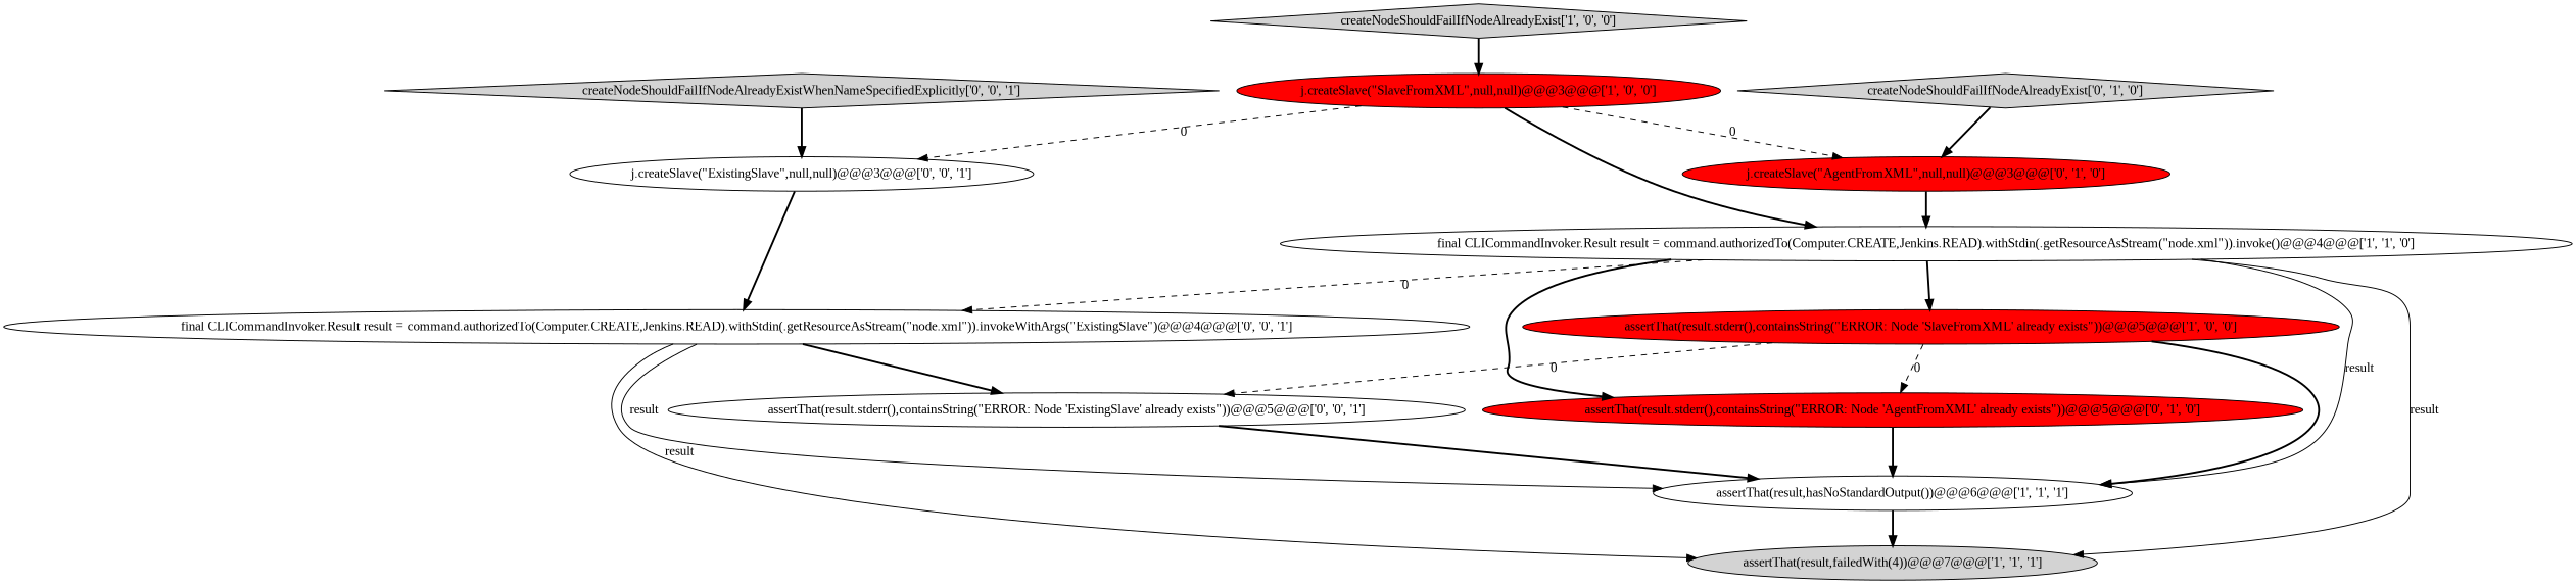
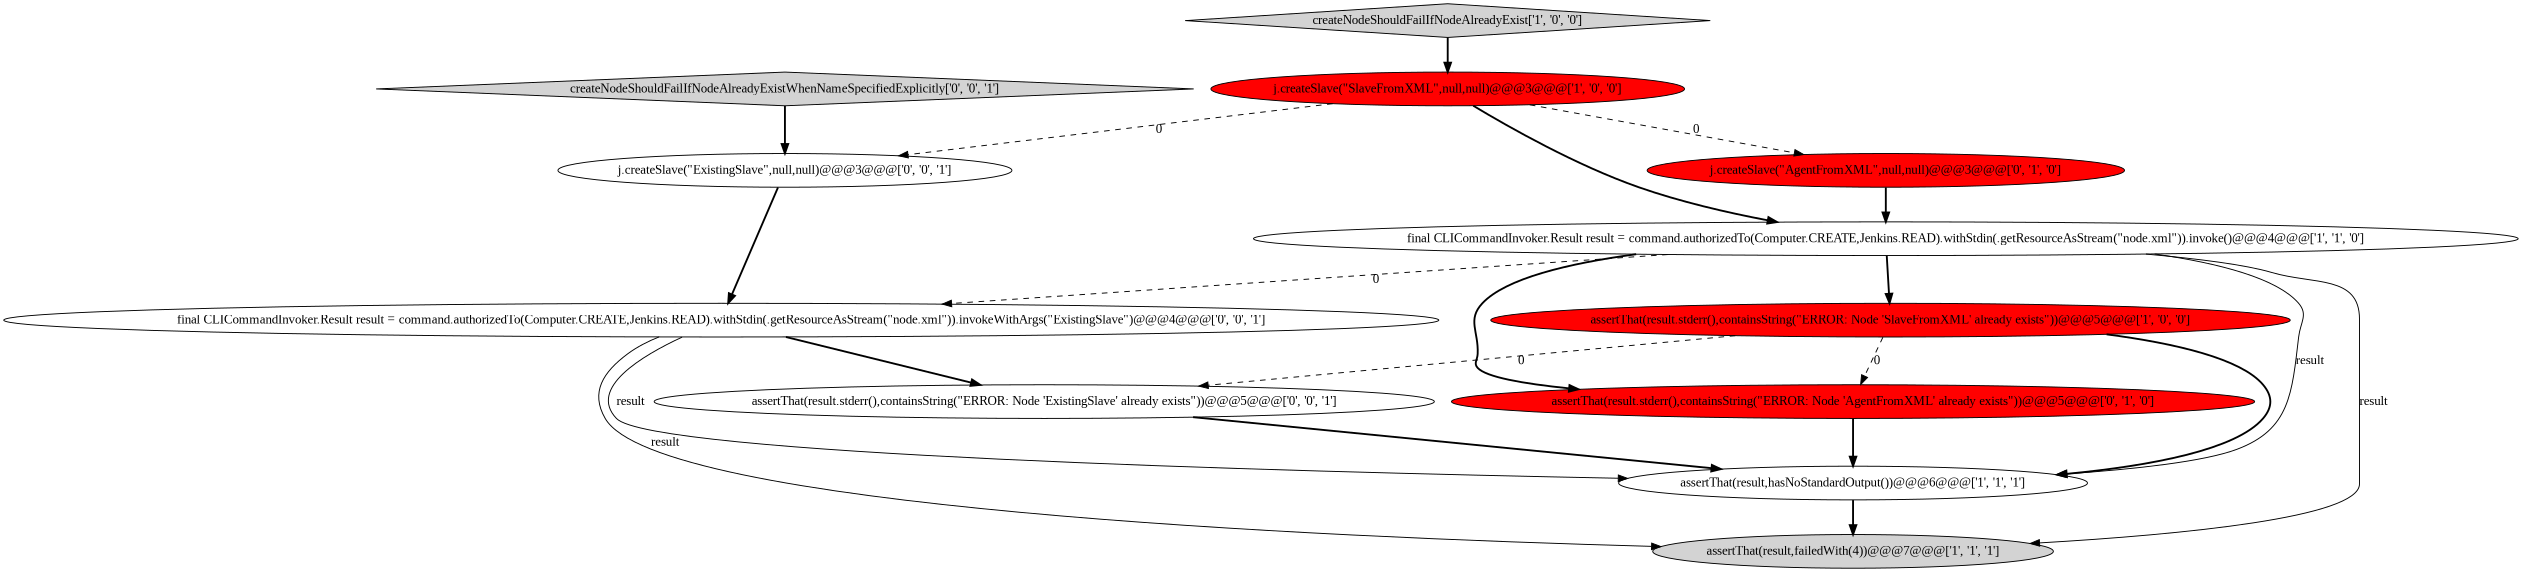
  digraph {
    fontname="Liberation Serif"
    node [fillcolor=white shape=ellipse style=filled fontname="Liberation Serif"]
    edge [style=bold fontname="Liberation Serif"]
    n1 [label="final CLICommandInvoker.Result result = command.authorizedTo(Computer.CREATE,Jenkins.READ).withStdin(.getResourceAsStream(\"node.xml\")).invoke()@@@4@@@['1', '1', '0']"]
    n2 [label="final CLICommandInvoker.Result result = command.authorizedTo(Computer.CREATE,Jenkins.READ).withStdin(.getResourceAsStream(\"node.xml\")).invokeWithArgs(\"ExistingSlave\")@@@4@@@['0', '0', '1']"]
    n3 [fillcolor=red label="assertThat(result.stderr(),containsString(\"ERROR: Node 'SlaveFromXML' already exists\"))@@@5@@@['1', '0', '0']"]
    n4 [fillcolor=lightgray label="assertThat(result,failedWith(4))@@@7@@@['1', '1', '1']"]
    n5 [label="assertThat(result,hasNoStandardOutput())@@@6@@@['1', '1', '1']"]
    n6 [fillcolor=red label="assertThat(result.stderr(),containsString(\"ERROR: Node 'AgentFromXML' already exists\"))@@@5@@@['0', '1', '0']"]
    n7 [fillcolor=red label="j.createSlave(\"AgentFromXML\",null,null)@@@3@@@['0', '1', '0']"]
    n8 [fillcolor=lightgray label="createNodeShouldFailIfNodeAlreadyExistWhenNameSpecifiedExplicitly['0', '0', '1']" shape=diamond]
    n9 [label="j.createSlave(\"ExistingSlave\",null,null)@@@3@@@['0', '0', '1']"]
    n10 [label="assertThat(result.stderr(),containsString(\"ERROR: Node 'ExistingSlave' already exists\"))@@@5@@@['0', '0', '1']"]
-   n11 [fillcolor=lightgray label="createNodeShouldFailIfNodeAlreadyExist['0', '1', '0']" shape=diamond]
    n12 [fillcolor=lightgray label="createNodeShouldFailIfNodeAlreadyExist['1', '0', '0']" shape=diamond]
    n13 [fillcolor=red label="j.createSlave(\"SlaveFromXML\",null,null)@@@3@@@['1', '0', '0']"]
    n1 -> n2 [label=0 style=dashed]
    n1 -> n3
    n1 -> n4 [label=result style=solid]
    n1 -> n5 [label=result style=solid]
    n1 -> n6
    n2 -> n4 [label=result style=solid]
    n2 -> n5 [label=result style=solid]
    n2 -> n10
    n3 -> n5
    n3 -> n6 [label=0 style=dashed]
    n3 -> n10 [label=0 style=dashed]
    n5 -> n4
    n6 -> n5
    n7 -> n1
    n8 -> n9
    n9 -> n2
    n10 -> n5
-   n11 -> n7
    n12 -> n13
    n13 -> n1
    n13 -> n7 [label=0 style=dashed]
    n13 -> n9 [label=0 style=dashed]
  }
